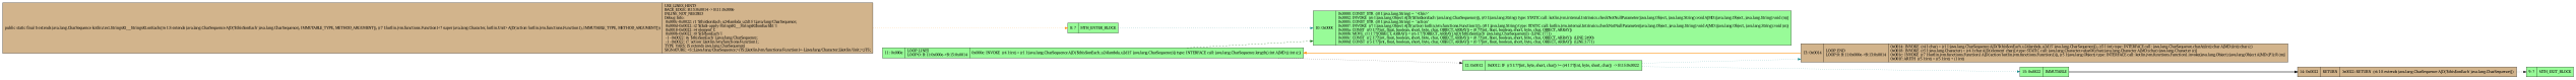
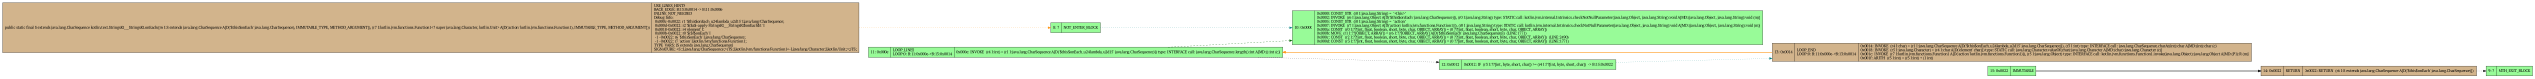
  digraph {
    fontname="PT Serif"
    rankdir=LR
    node [fillcolor=palegreen fontname="PT Serif" shape=record style=filled]
    edge [color=teal fontname="PT Serif" style=dotted]
-   n1 [label="{8\:\ ?|MTH_ENTER_BLOCK\l}"]
+   n1 [label="{8\:\ ?|NOT_ENTER_BLOCK\l}"]
    n2 [label="{10\:\ 0x0000|0x0000: CONST_STR  (r0 I:java.lang.String) =  \"\<this\>\" \l0x0002: INVOKE  (r6 I:java.lang.Object A[D('$this$onEach' java.lang.CharSequence)]), (r0 I:java.lang.String) type: STATIC call: kotlin.jvm.internal.Intrinsics.checkNotNullParameter(java.lang.Object, java.lang.String):void A[MD:(java.lang.Object, java.lang.String):void (m)]\l0x0005: CONST_STR  (r0 I:java.lang.String) =  \"action\" \l0x0007: INVOKE  (r7 I:java.lang.Object A[D('action' kotlin.jvm.functions.Function1)]), (r0 I:java.lang.String) type: STATIC call: kotlin.jvm.internal.Intrinsics.checkNotNullParameter(java.lang.Object, java.lang.String):void A[MD:(java.lang.Object, java.lang.String):void (m)]\l0x000a: CONST  (r0 I:??[int, float, boolean, short, byte, char, OBJECT, ARRAY]) = (0 ??[int, float, boolean, short, byte, char, OBJECT, ARRAY]) \l0x000b: MOVE  (r1 I:??[OBJECT, ARRAY]) = (r6 I:??[OBJECT, ARRAY] A[D('$this$onEach' java.lang.CharSequence)])  (LINE:1771)\l0x000c: CONST  (r2 I:??[int, float, boolean, short, byte, char, OBJECT, ARRAY]) = (0 ??[int, float, boolean, short, byte, char, OBJECT, ARRAY])  (LINE:2490)\l0x000d: CONST  (r3 I:??[int, float, boolean, short, byte, char, OBJECT, ARRAY]) = (0 ??[int, float, boolean, short, byte, char, OBJECT, ARRAY])  (LINE:1771)\l}"]
    n3 [label="{11\:\ 0x000e|LOOP_LINES\lLOOP:0: B:11:0x000e\-\>B:13:0x0014\l|0x000e: INVOKE  (r4 I:int) = (r1 I:java.lang.CharSequence A[D('$this$onEach_u24lambda_u2d15' java.lang.CharSequence)]) type: INTERFACE call: java.lang.CharSequence.length():int A[MD:():int (c)]\l}"]
    n4 [label="{12\:\ 0x0012|0x0012: IF  (r3 I:??[int, byte, short, char]) \>= (r4 I:??[int, byte, short, char])  \-\> B:15:0x0022 \l}"]
    n5 [fillcolor=tan label="{13\:\ 0x0014|LOOP_END\lLOOP:0: B:11:0x000e\-\>B:13:0x0014\l|0x0014: INVOKE  (r4 I:char) = (r1 I:java.lang.CharSequence A[D('$this$onEach_u24lambda_u2d15' java.lang.CharSequence)]), (r3 I:int) type: INTERFACE call: java.lang.CharSequence.charAt(int):char A[MD:(int):char (c)]\l0x0018: INVOKE  (r5 I:java.lang.Character) = (r4 I:char A[D('element' char)]) type: STATIC call: java.lang.Character.valueOf(char):java.lang.Character A[MD:(char):java.lang.Character (c)]\l0x001c: INVOKE  (r7 I:kotlin.jvm.functions.Function1 A[D('action' kotlin.jvm.functions.Function1)]), (r5 I:java.lang.Object) type: INTERFACE call: kotlin.jvm.functions.Function1.invoke(java.lang.Object):java.lang.Object A[MD:(P1):R (m)]\l0x001f: ARITH  (r3 I:int) = (r3 I:int) + (1 int) \l}"]
    n6 [label="{15\:\ 0x0022|IMMUTABLE\l}"]
    n7 [fillcolor=tan label="{14\:\ 0x0022|RETURN\l|0x0022: RETURN  (r6 I:S extends java.lang.CharSequence A[D('$this$onEach' java.lang.CharSequence)]) \l}"]
    n8 [label="{9\:\ ?|MTH_EXIT_BLOCK\l}"]
    n9 [fillcolor=tan label="{public static final S extends java.lang.CharSequence kotlin.text.StringsKt___StringsKt.onEach((r6 I:S extends java.lang.CharSequence A[D('$this$onEach' java.lang.CharSequence), IMMUTABLE_TYPE, METHOD_ARGUMENT]), (r7 I:kotlin.jvm.functions.Function1\<? super java.lang.Character, kotlin.Unit\> A[D('action' kotlin.jvm.functions.Function1), IMMUTABLE_TYPE, METHOD_ARGUMENT]))  | USE_LINES_HINTS\lBACK_EDGE: B:13:0x0014 \-\> B:11:0x000e\lINLINE_NOT_NEEDED\lDebug Info:\l  0x000c\-0x0022: r1 '$this$onEach_u24lambda_u2d15' Ljava\/lang\/CharSequence;\l  0x000d\-0x0022: r2 '$i$a$\-apply\-StringsKt___StringsKt$onEach$1' I\l  0x0018\-0x0022: r4 'element' C\l  0x000b\-0x0022: r0 '$i$f$onEach' I\l  \-1 \-0x0022: r6 '$this$onEach' Ljava\/lang\/CharSequence;\l  \-1 \-0x0022: r7 'action' Lkotlin\/jvm\/functions\/Function1;\lTYPE_VARS: [S extends java.lang.CharSequence]\lSIGNATURE: \<S::Ljava\/lang\/CharSequence;\>(TS;Lkotlin\/jvm\/functions\/Function1\<\-Ljava\/lang\/Character;Lkotlin\/Unit;\>;)TS;\l}"]
    n1 -> n2
    n3 -> n2 [color=darkgreen style=dashed]
    n3 -> n4 [color=black]
    n4 -> n5
-   n4 -> n6
    n5 -> n3 [color=darkorange style=bold]
    n6 -> n7 [color=black style=bold]
    n7 -> n8 [color=black]
    n9 -> n1 [color=darkorange]
  }
